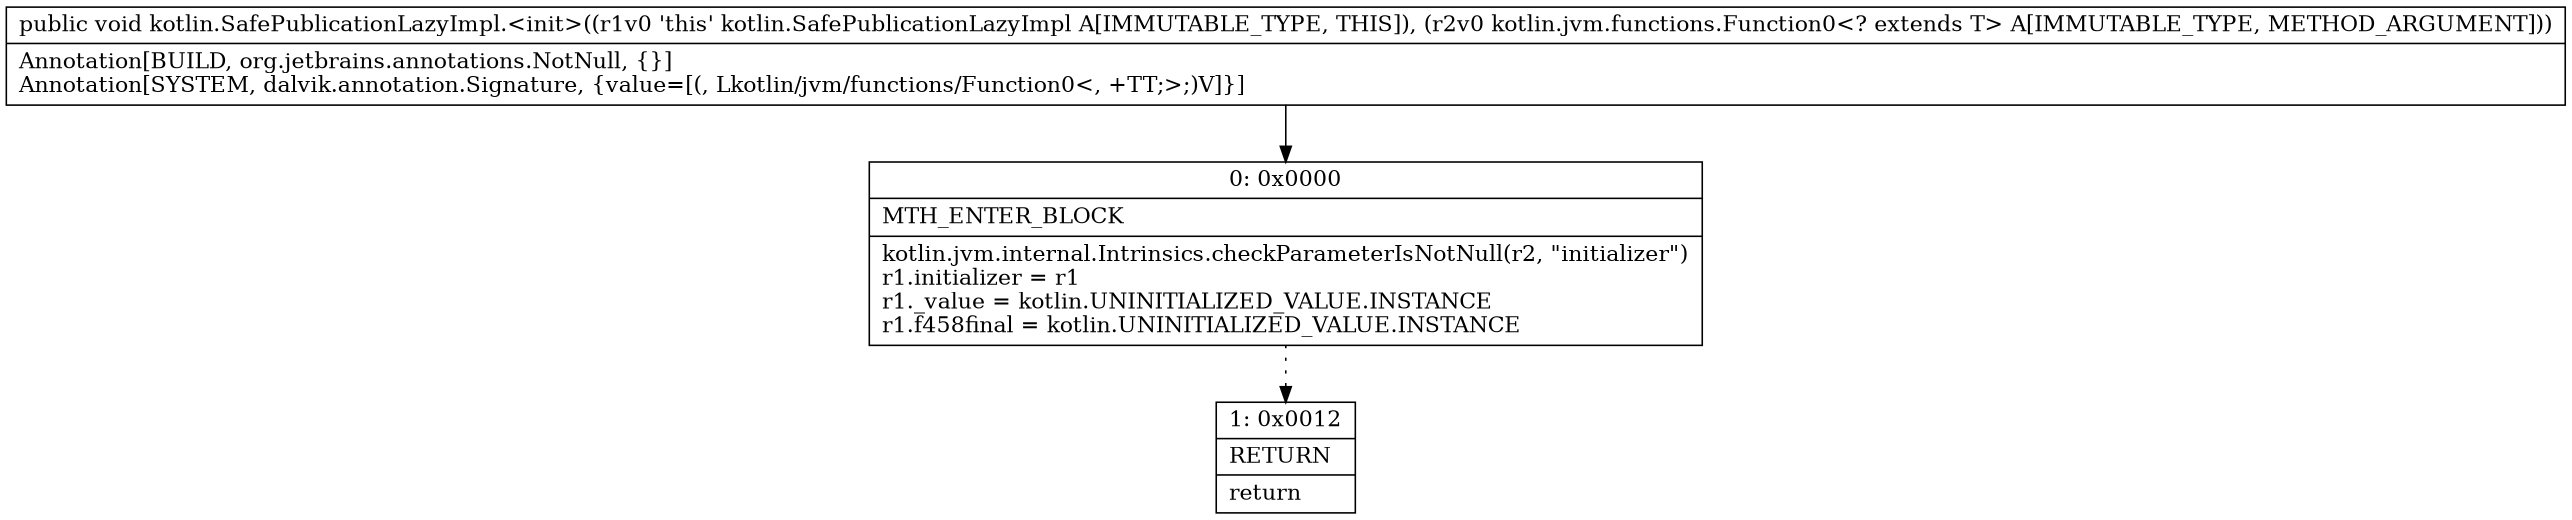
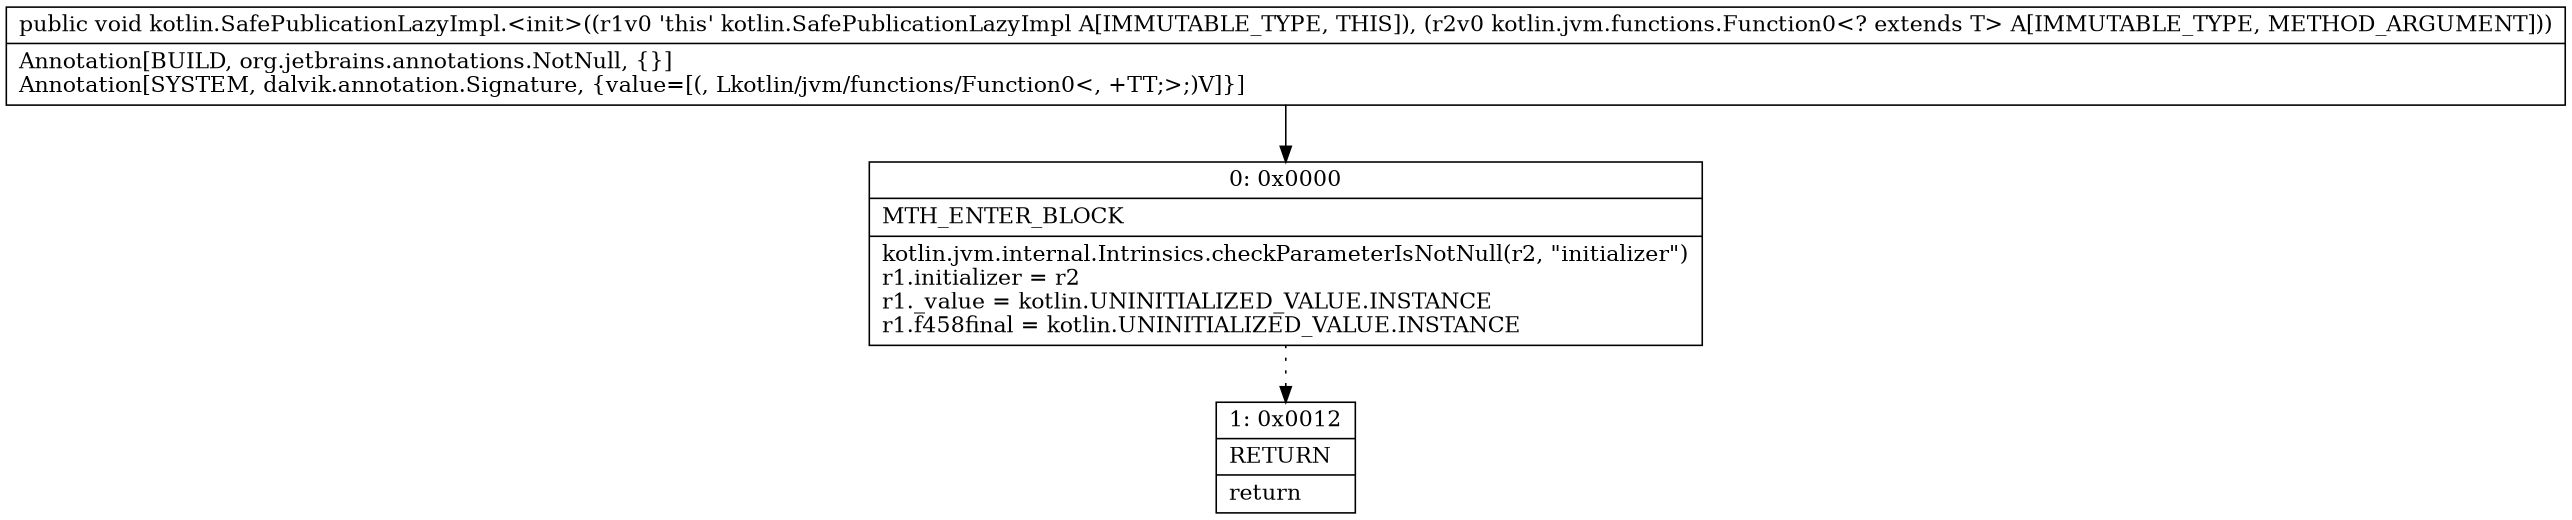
  digraph {
    node [shape=record]
-   n1 [label="{0\:\ 0x0000|MTH_ENTER_BLOCK\l|kotlin.jvm.internal.Intrinsics.checkParameterIsNotNull(r2, \"initializer\")\lr1.initializer = r1\lr1._value = kotlin.UNINITIALIZED_VALUE.INSTANCE\lr1.f458final = kotlin.UNINITIALIZED_VALUE.INSTANCE\l}"]
+   n1 [label="{0\:\ 0x0000|MTH_ENTER_BLOCK\l|kotlin.jvm.internal.Intrinsics.checkParameterIsNotNull(r2, \"initializer\")\lr1.initializer = r2\lr1._value = kotlin.UNINITIALIZED_VALUE.INSTANCE\lr1.f458final = kotlin.UNINITIALIZED_VALUE.INSTANCE\l}"]
    n2 [label="{1\:\ 0x0012|RETURN\l|return\l}"]
    n3 [label="{public void kotlin.SafePublicationLazyImpl.\<init\>((r1v0 'this' kotlin.SafePublicationLazyImpl A[IMMUTABLE_TYPE, THIS]), (r2v0 kotlin.jvm.functions.Function0\<? extends T\> A[IMMUTABLE_TYPE, METHOD_ARGUMENT]))  | Annotation[BUILD, org.jetbrains.annotations.NotNull, \{\}]\lAnnotation[SYSTEM, dalvik.annotation.Signature, \{value=[(, Lkotlin\/jvm\/functions\/Function0\<, +TT;\>;)V]\}]\l}"]
    n1 -> n2 [style=dotted]
    n3 -> n1 [style=solid]
  }
